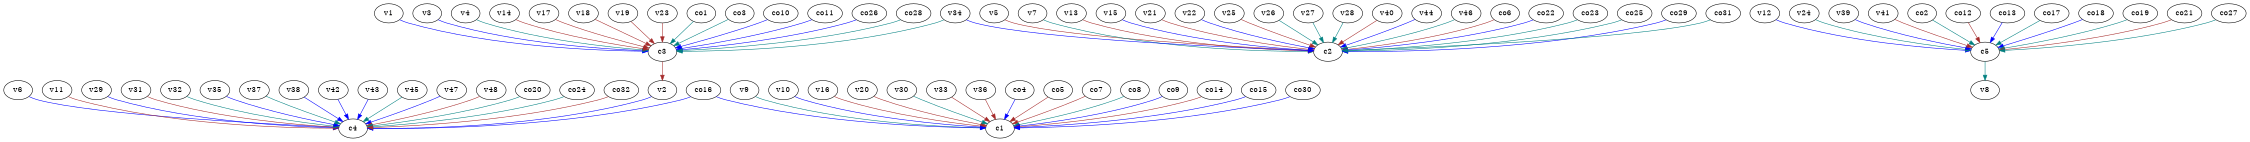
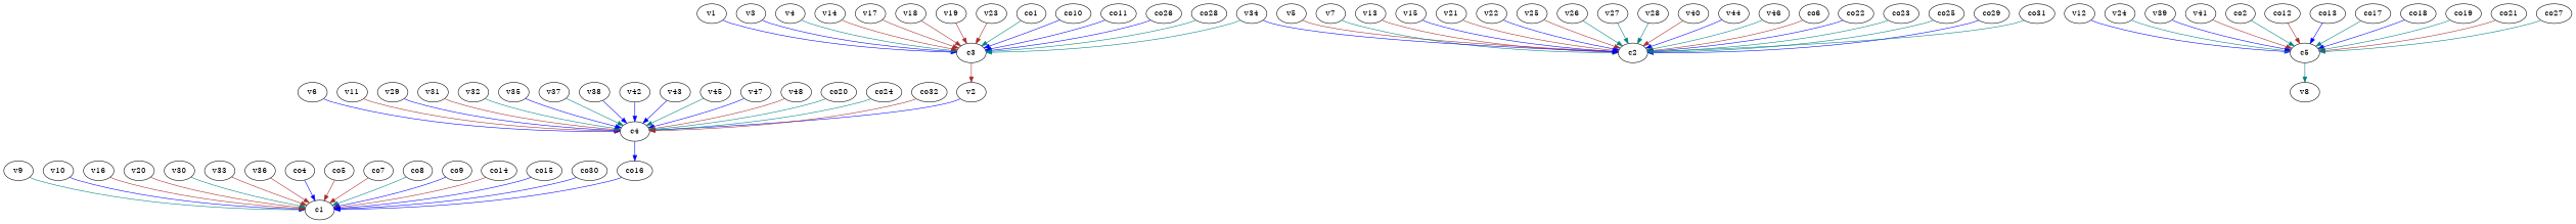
  strict digraph {
    edge [color=blue weight=1]
    c3
    v2
    c4
    v1
    v3
    v4
    v5
    c2
    v6
    v7
    c5
    v8
    v9
    c1
    v10
    v11
    v12
    v13
    v14
    v15
    v16
    v17
    v18
    v19
    v20
    v21
    v22
    v23
    v24
    v25
    v26
    v27
    v28
    v29
    v30
    v31
    v32
    v33
    v34
    v35
    v36
    v37
    v38
    v39
    v40
    v41
    v42
    v43
    v44
    v45
    v46
    v47
    v48
    co1
    co2
-   co3
    co4
    co5
    co6
    co7
    co8
    co9
    co10
    co11
    co12
    co13
    co14
    co15
    co16
    co17
    co18
    co19
    co20
    co21
    co22
    co23
    co24
    co25
    co26
    co27
    co28
    co29
    co30
    co31
    co32
    c3 -> v2 [color=brown]
    v2 -> c4
    v1 -> c3
    v3 -> c3
    v4 -> c3 [color=teal]
    v5 -> c2 [color=brown]
    v6 -> c4
    v7 -> c2 [color=teal]
    c5 -> v8 [color=teal]
    v9 -> c1 [color=teal]
    v10 -> c1
    v11 -> c4 [color=brown]
    v12 -> c5
    v13 -> c2 [color=brown]
    v14 -> c3 [color=brown]
    v15 -> c2
    v16 -> c1 [color=brown]
    v17 -> c3 [color=brown]
    v18 -> c3 [color=brown]
    v19 -> c3 [color=brown]
    v20 -> c1 [color=brown]
    v21 -> c2 [color=brown]
    v22 -> c2
    v23 -> c3 [color=brown]
    v24 -> c5 [color=teal]
    v25 -> c2 [color=brown]
    v26 -> c2 [color=teal]
    v27 -> c2 [color=teal]
    v28 -> c2 [color=teal]
    v29 -> c4
    v30 -> c1 [color=teal]
    v31 -> c4 [color=brown]
    v32 -> c4 [color=teal]
    v33 -> c1 [color=brown]
    v34 -> c3 [color=teal]
    v34 -> c2
    v35 -> c4
    v36 -> c1 [color=brown]
    v37 -> c4 [color=teal]
    v38 -> c4
    v39 -> c5
    v40 -> c2 [color=brown]
    v41 -> c5 [color=brown]
    v42 -> c4
    v43 -> c4
    v44 -> c2
    v45 -> c4 [color=teal]
    v46 -> c2 [color=teal]
    v47 -> c4
    v48 -> c4 [color=brown]
    co1 -> c3 [color=teal]
    co2 -> c5 [color=teal]
-   co3 -> c3 [color=teal]
    co4 -> c1
    co5 -> c1 [color=brown]
    co6 -> c2 [color=brown]
    co7 -> c1 [color=brown]
    co8 -> c1 [color=teal]
    co9 -> c1
    co10 -> c3
    co11 -> c3
    co12 -> c5 [color=brown]
    co13 -> c5
    co14 -> c1 [color=brown]
    co15 -> c1
-   co16 -> c4
+   c4 -> co16
    co16 -> c1
    co17 -> c5 [color=teal]
    co18 -> c5
    co19 -> c5 [color=teal]
    co20 -> c4 [color=teal]
    co21 -> c5 [color=brown]
    co22 -> c2
    co23 -> c2 [color=teal]
    co24 -> c4 [color=teal]
    co25 -> c2 [color=teal]
    co26 -> c3
    co27 -> c5 [color=teal]
    co28 -> c3 [color=teal]
    co29 -> c2
    co30 -> c1
    co31 -> c2 [color=teal]
    co32 -> c4 [color=brown]
  }
